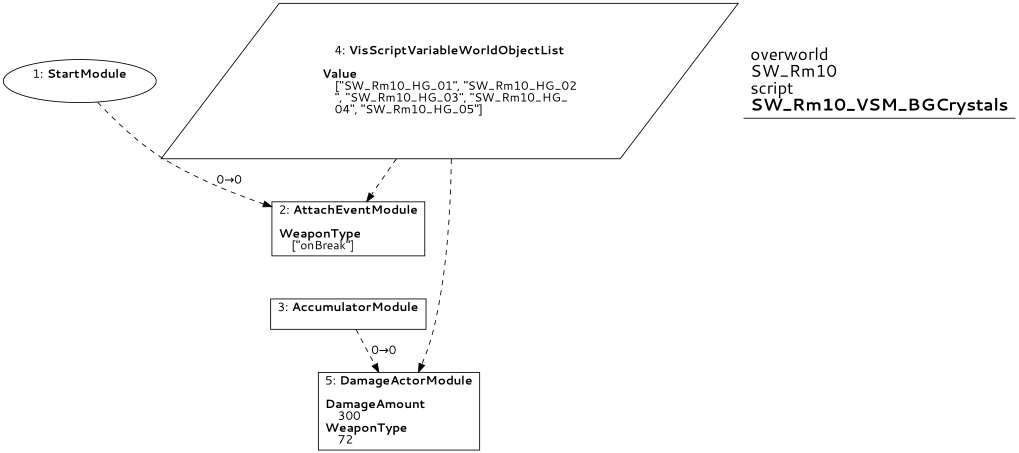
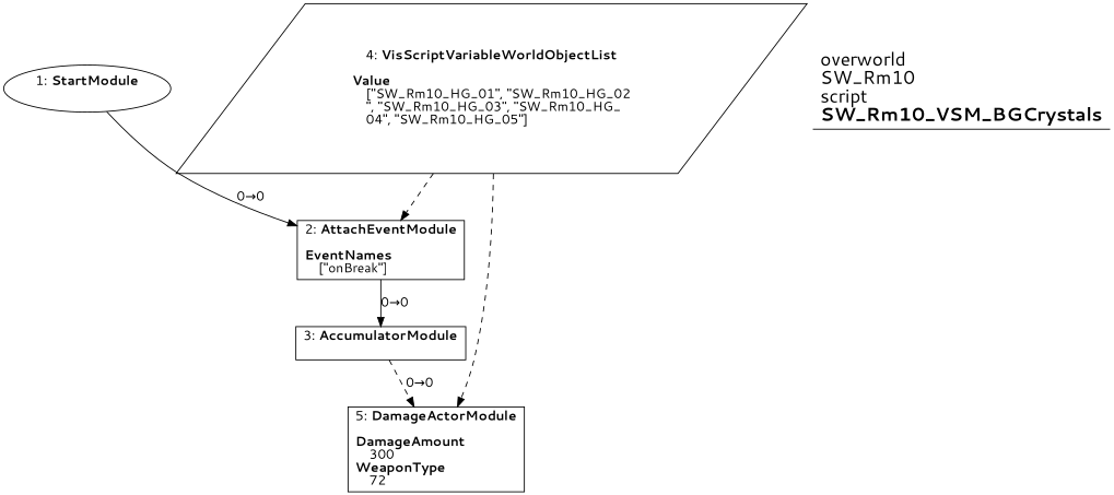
  digraph {
    fontname="Segoe UI"
    splines=spline
    node [fontname="Segoe UI" shape=box]
    edge [fontname="Segoe UI" style=dashed]
    n1 [label=<1: <b>StartModule</b><br/><br/>> shape=oval]
-   n2 [label=<2: <b>AttachEventModule</b><br/><br/><b>WeaponType</b><br align="left"/>    [&quot;onBreak&quot;]<br align="left"/>>]
+   n2 [label=<2: <b>AttachEventModule</b><br/><br/><b>EventNames</b><br align="left"/>    [&quot;onBreak&quot;]<br align="left"/>>]
    n3 [label=<3: <b>AccumulatorModule</b><br/><br/>>]
    n4 [label=<5: <b>DamageActorModule</b><br/><br/><b>DamageAmount</b><br align="left"/>    300<br align="left"/><b>WeaponType</b><br align="left"/>    72<br align="left"/>>]
    n5 [label=<4: <b>VisScriptVariableWorldObjectList</b><br/><br/><b>Value</b><br align="left"/>    [&quot;SW_Rm10_HG_01&quot;, &quot;SW_Rm10_HG_02<br align="left"/>    &quot;, &quot;SW_Rm10_HG_03&quot;, &quot;SW_Rm10_HG_<br align="left"/>    04&quot;, &quot;SW_Rm10_HG_05&quot;]<br align="left"/>> shape=parallelogram]
    n6 [label=<<font point-size="20">overworld<br align="left"/>SW_Rm10<br align="left"/>script<br align="left"/><b>SW_Rm10_VSM_BGCrystals</b><br align="left"/></font>> shape=underline]
-   n1 -> n2 [label="0→0"]
+   n1 -> n2 [label="0→0" style=""]
+   n2 -> n3 [label="0→0" style=""]
    n3 -> n4 [label="0→0"]
    n5 -> n2
    n5 -> n4
  }
